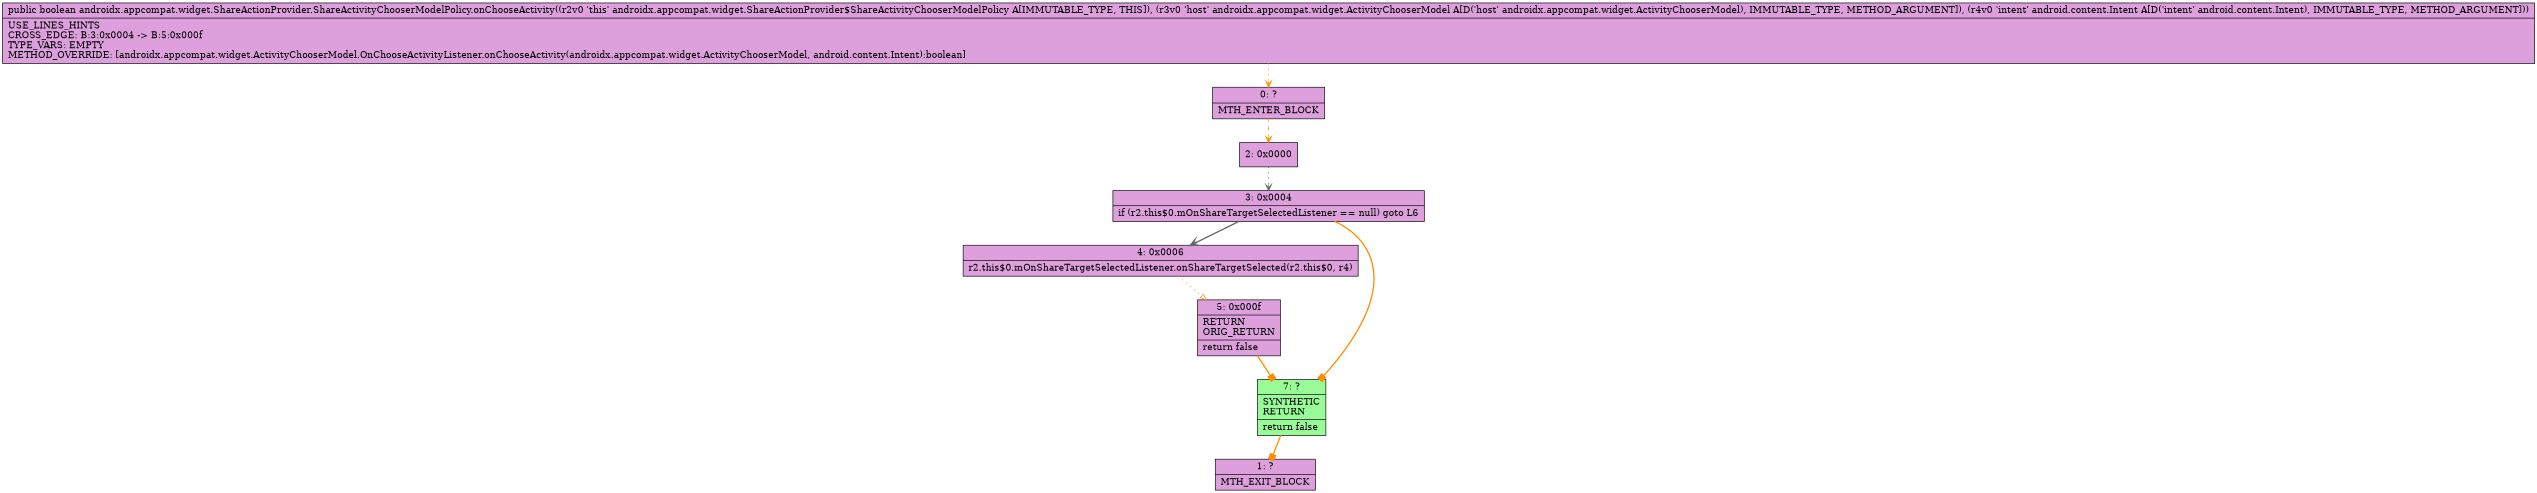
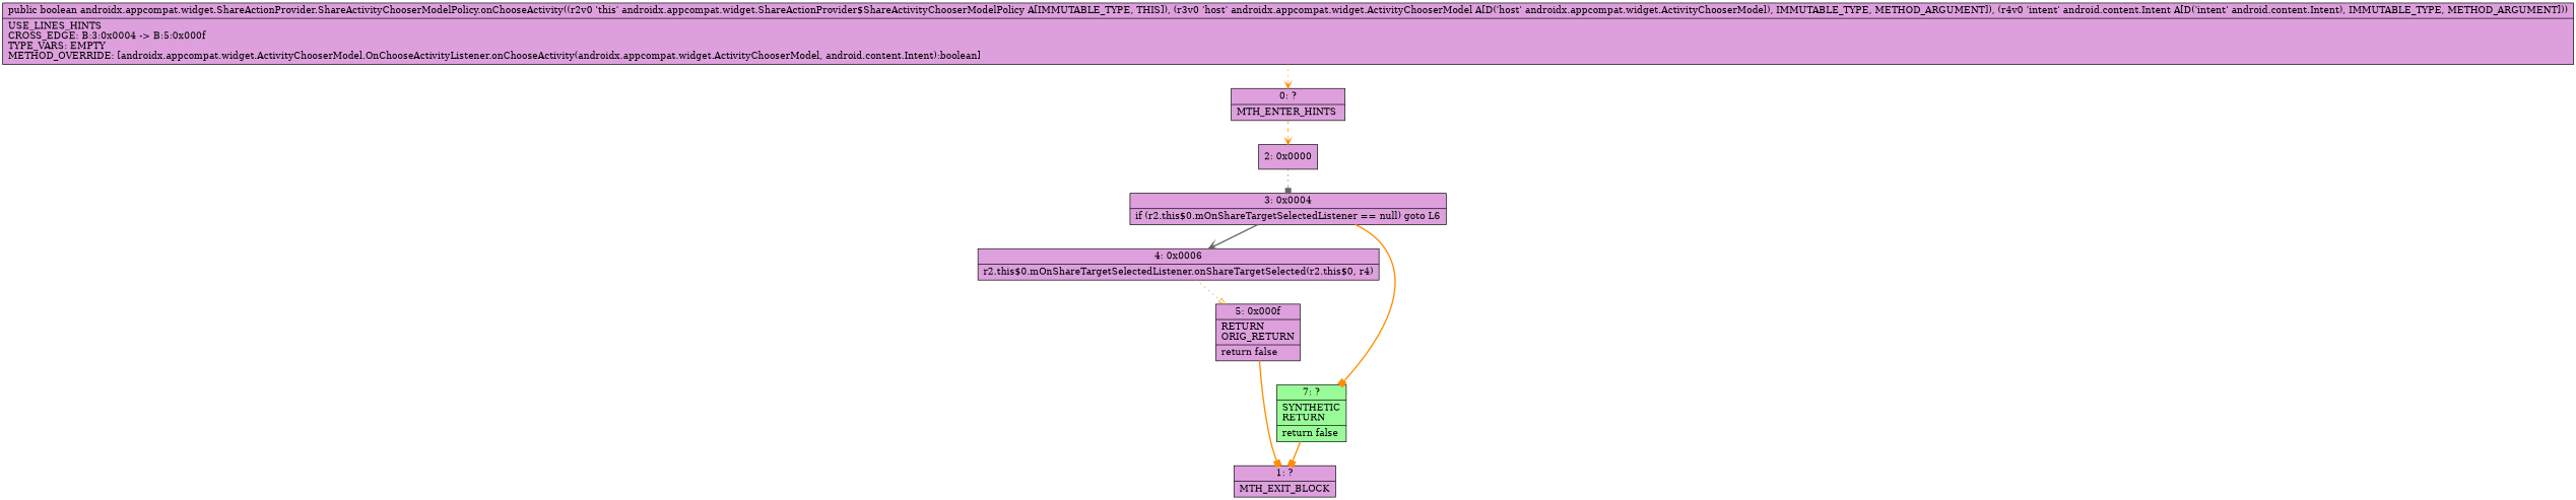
  digraph {
    fontname="DejaVu Serif"
    node [fillcolor=plum fontname="DejaVu Serif" shape=record style=filled]
    edge [arrowhead=box color=darkorange fontname="DejaVu Serif" style=bold]
-   n1 [label="{0\:\ ?|MTH_ENTER_BLOCK\l}"]
+   n1 [label="{0\:\ ?|MTH_ENTER_HINTS\l}"]
    n2 [label="{2\:\ 0x0000}"]
    n3 [label="{3\:\ 0x0004|if (r2.this$0.mOnShareTargetSelectedListener == null) goto L6\l}"]
    n4 [label="{4\:\ 0x0006|r2.this$0.mOnShareTargetSelectedListener.onShareTargetSelected(r2.this$0, r4)\l}"]
    n5 [fillcolor=palegreen label="{7\:\ ?|SYNTHETIC\lRETURN\l|return false\l}"]
    n6 [label="{5\:\ 0x000f|RETURN\lORIG_RETURN\l|return false\l}"]
    n7 [label="{1\:\ ?|MTH_EXIT_BLOCK\l}"]
    n8 [label="{public boolean androidx.appcompat.widget.ShareActionProvider.ShareActivityChooserModelPolicy.onChooseActivity((r2v0 'this' androidx.appcompat.widget.ShareActionProvider$ShareActivityChooserModelPolicy A[IMMUTABLE_TYPE, THIS]), (r3v0 'host' androidx.appcompat.widget.ActivityChooserModel A[D('host' androidx.appcompat.widget.ActivityChooserModel), IMMUTABLE_TYPE, METHOD_ARGUMENT]), (r4v0 'intent' android.content.Intent A[D('intent' android.content.Intent), IMMUTABLE_TYPE, METHOD_ARGUMENT]))  | USE_LINES_HINTS\lCROSS_EDGE: B:3:0x0004 \-\> B:5:0x000f\lTYPE_VARS: EMPTY\lMETHOD_OVERRIDE: [androidx.appcompat.widget.ActivityChooserModel.OnChooseActivityListener.onChooseActivity(androidx.appcompat.widget.ActivityChooserModel, android.content.Intent):boolean]\l}"]
    n1 -> n2 [arrowhead=vee style=dashed]
-   n2 -> n3 [arrowhead=vee color=gray40 style=dotted]
+   n2 -> n3 [color=gray40 style=dotted]
    n3 -> n4 [arrowhead=vee color=gray40]
    n3 -> n5
    n4 -> n6 [arrowhead=onormal style=dotted]
    n5 -> n7
-   n6 -> n5
+   n6 -> n7
    n8 -> n1 [arrowhead=vee style=dotted]
  }
